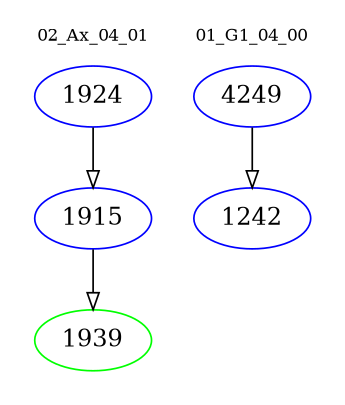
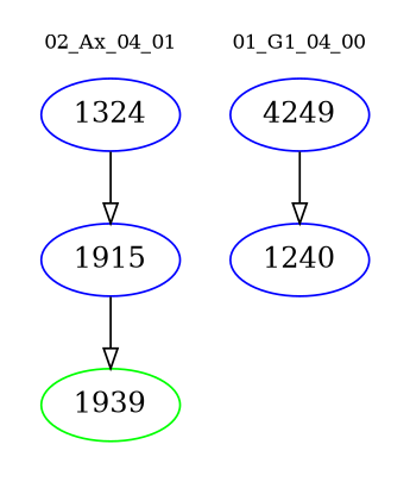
  digraph {
    node [color=blue]
    edge [arrowhead=onormal color=black]
-   n1 [label=1924]
+   n1 [label=1324]
    n2 [label=1915]
    n3 [color=green label=1939]
    n4 [label=4249]
-   n5 [label=1242]
+   n5 [label=1240]
    subgraph cluster_1 {
      color=white
      fontsize=10
      label="02_Ax_04_01"
      n1
      n2
      n3
    }
    subgraph cluster_2 {
      color=white
      fontsize=10
      label="01_G1_04_00"
      n4
      n5
    }
    n1 -> n2
    n2 -> n3
    n4 -> n5
  }
